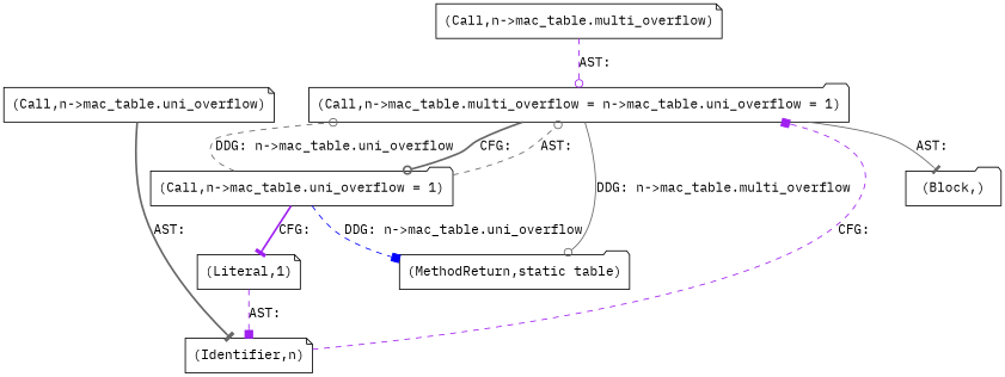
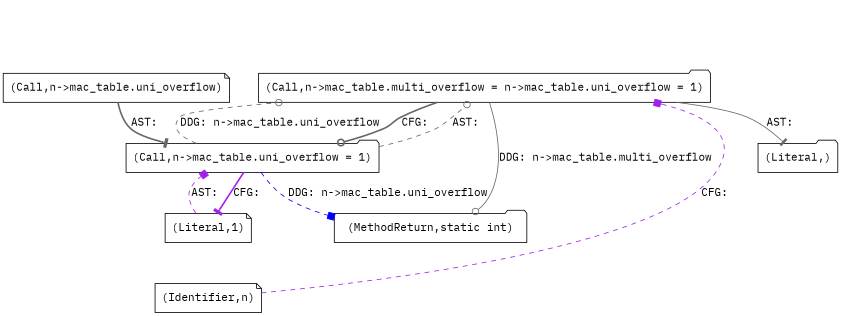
  digraph {
    fontname="IBM Plex Mono"
    node [fontname="IBM Plex Mono" shape=folder]
    edge [arrowhead=odot color=gray40 fontname="IBM Plex Mono" style=dashed]
    n1 [label="(Call,n->mac_table.multi_overflow = n->mac_table.uni_overflow = 1)"]
    n2 [label="(Call,n->mac_table.uni_overflow = 1)"]
-   n3 [label="(MethodReturn,static table)"]
-   n4 [label="(Block,)"]
+   n3 [label="(MethodReturn,static int)"]
+   n4 [label="(Literal,)"]
    n5 [label="(Literal,1)" shape=note]
    n6 [label="(Identifier,n)" shape=note]
    n7 [label="(Call,n->mac_table.uni_overflow)" shape=note]
-   n8 [label="(Call,n->mac_table.multi_overflow)" shape=note]
    n1 -> n2 [label="CFG: " style=bold]
    n1 -> n3 [label="DDG: n->mac_table.multi_overflow" style=solid]
    n1 -> n4 [arrowhead=tee label="AST: " style=solid]
    n2 -> n1 [label="AST: "]
    n2 -> n1 [label="DDG: n->mac_table.uni_overflow"]
    n2 -> n3 [arrowhead=box color=blue label="DDG: n->mac_table.uni_overflow"]
    n2 -> n5 [arrowhead=tee color=purple label="CFG: " style=bold]
-   n5 -> n6 [arrowhead=box color=purple label="AST: "]
+   n5 -> n2 [arrowhead=box color=purple label="AST: "]
    n6 -> n1 [arrowhead=box color=purple label="CFG: "]
-   n7 -> n6 [arrowhead=tee label="AST: " style=bold]
-   n8 -> n1 [color=purple label="AST: "]
+   n7 -> n2 [arrowhead=tee label="AST: " style=bold]
  }
